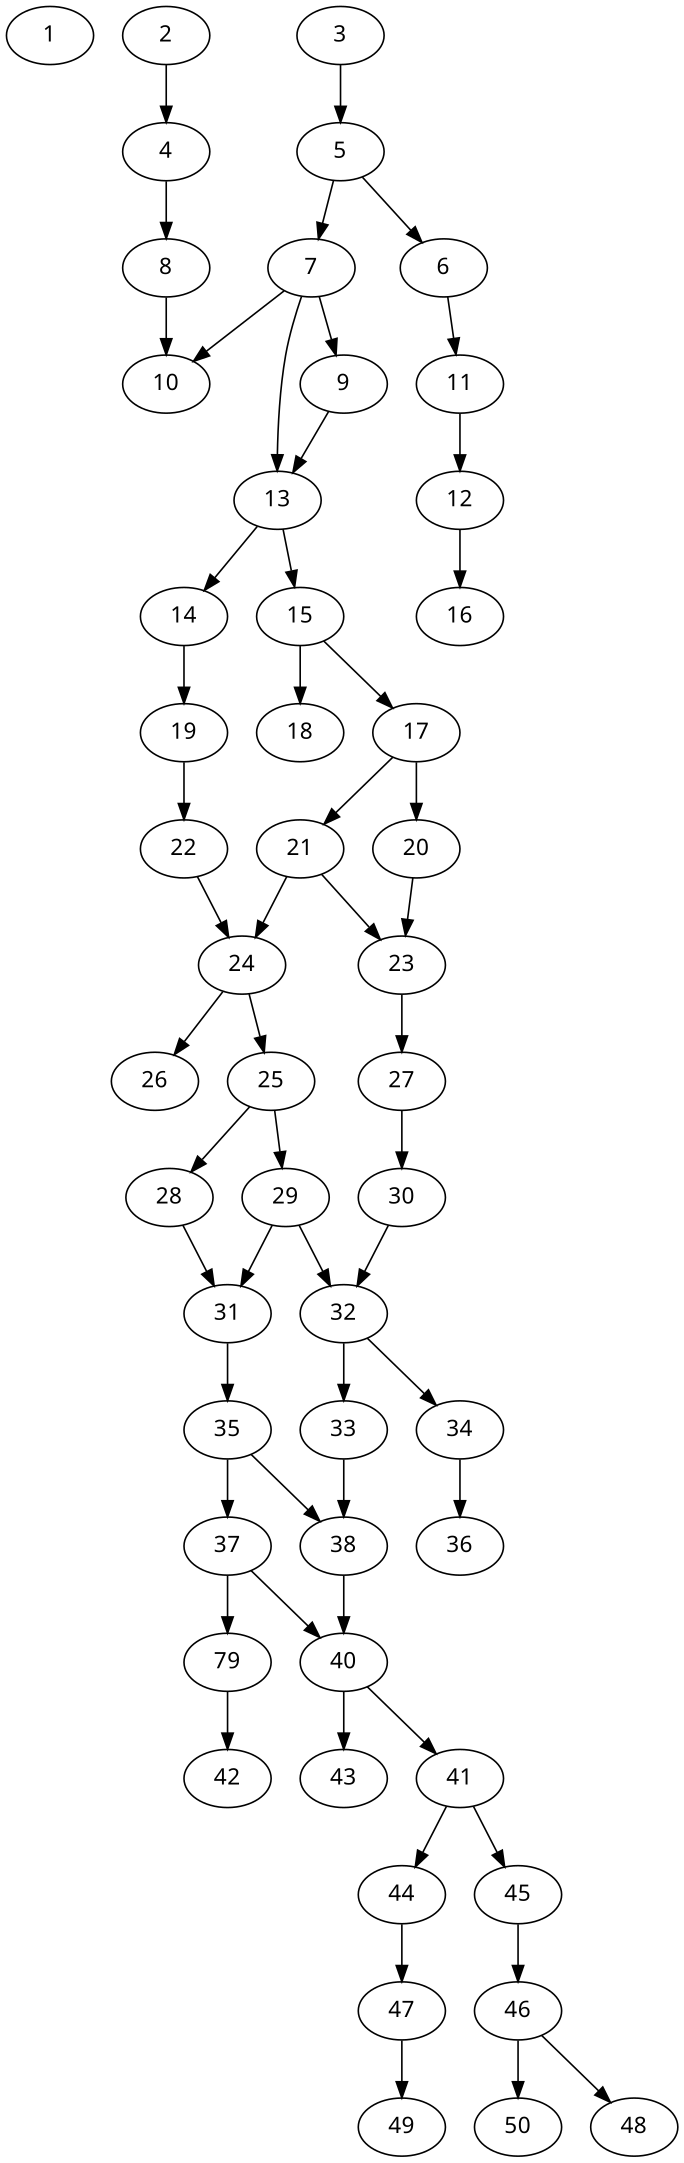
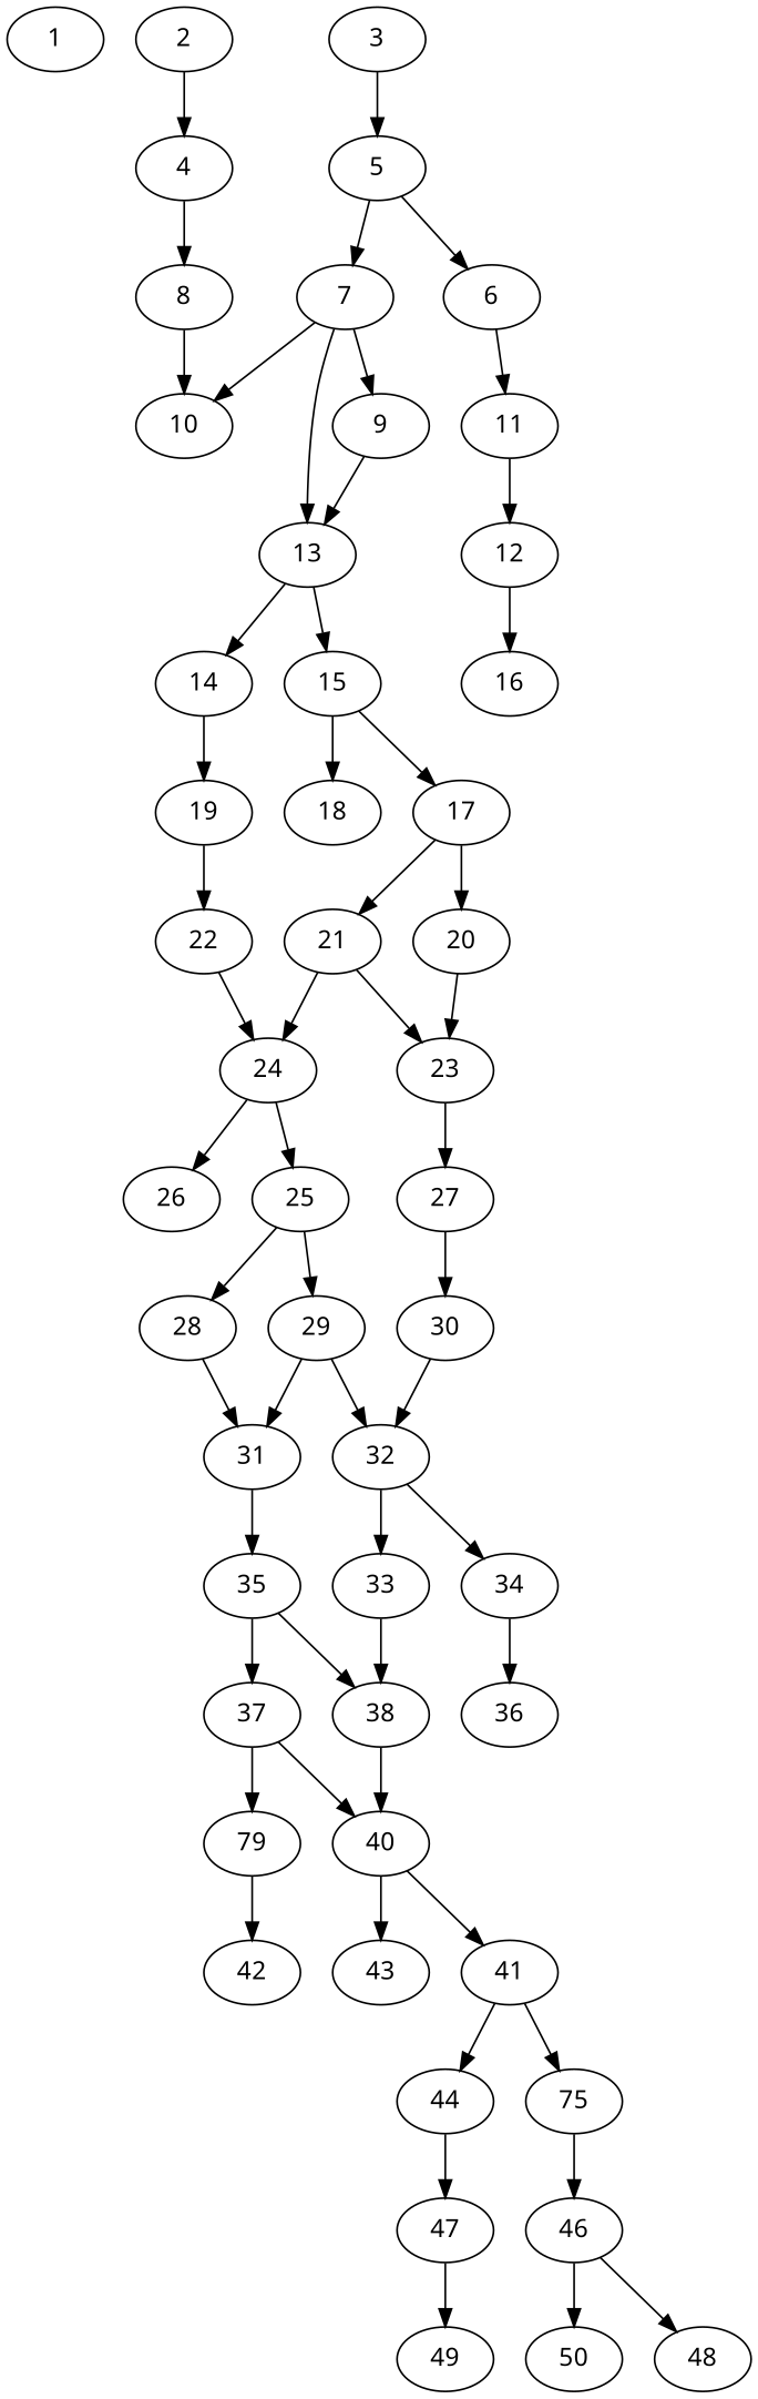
  digraph {
    fontname="Noto Sans"
    node [alpha=0.03 fontname="Noto Sans"]
    edge [fontname="Noto Sans"]
    1 [alpha=0.04 expect_size=46708736]
    2 [alpha=0.10 expect_size=51135488]
    4 [alpha=0.13 expect_size=5371904]
    8 [alpha=0.14 expect_size=43606016]
    10 [expect_size=19030016]
    3 [expect_size=14560256]
    5 [alpha=0.05 expect_size=33320960]
    6 [alpha=0.20 expect_size=20139008]
    7 [alpha=0.05 expect_size=16947200]
    11 [alpha=0.01 expect_size=8587264]
    9 [alpha=0.01 expect_size=34521088]
    13 [alpha=0.18 expect_size=41769984]
    12 [alpha=0.15 expect_size=18105344]
    14 [alpha=0.08 expect_size=49253376]
    15 [alpha=0.05 expect_size=33770496]
    16 [alpha=0.06 expect_size=46072832]
    19 [alpha=0.16 expect_size=42494976]
    17 [alpha=0.07 expect_size=45437952]
    18 [alpha=0.06 expect_size=8885248]
    22 [alpha=0.19 expect_size=9049088]
    20 [alpha=0.12 expect_size=44932096]
    21 [alpha=0.06 expect_size=5875712]
    24 [alpha=0.13 expect_size=41035776]
    23 [alpha=0.16 expect_size=45201408]
    27 [alpha=0.17 expect_size=40805376]
    25 [alpha=0.02 expect_size=12733440]
    26 [alpha=0.17 expect_size=25647104]
    30 [alpha=0.18 expect_size=14928896]
    28 [alpha=0.14 expect_size=9956352]
    29 [expect_size=23622656]
    32 [alpha=0.15 expect_size=10795008]
    31 [alpha=0.14 expect_size=44016640]
    35 [alpha=0.16 expect_size=29459456]
    33 [alpha=0.12 expect_size=8342528]
    34 [alpha=0.08 expect_size=45978624]
    38 [alpha=0.07 expect_size=21400576]
    37 [expect_size=27462656]
    36 [alpha=0.01 expect_size=34051072]
    40 [expect_size=13664256]
    n40 [alpha=0.07 expect_size=7041024 label=79]
    41 [alpha=0.19 expect_size=7870464]
    43 [alpha=0.13 expect_size=29117440]
    42 [alpha=0.18 expect_size=40190976]
    44 [expect_size=11176960]
-   45 [alpha=0.17 expect_size=30382080]
+   45 [alpha=0.17 expect_size=30382080 label=75]
    47 [alpha=0.16 expect_size=23524352]
    46 [alpha=0.19 expect_size=20887552]
    49 [alpha=0.02 expect_size=47865856]
    48 [alpha=0.15 expect_size=31302656]
    50 [alpha=0.13 expect_size=16094208]
    2 -> 4
    4 -> 8
    8 -> 10
    3 -> 5
    5 -> 6
    5 -> 7
    6 -> 11
    7 -> 10
    7 -> 9
    7 -> 13
    11 -> 12
    9 -> 13
    13 -> 14
    13 -> 15
    12 -> 16
    14 -> 19
    15 -> 17
    15 -> 18
    19 -> 22
    17 -> 20
    17 -> 21
    22 -> 24
    20 -> 23
    21 -> 24
    21 -> 23
    24 -> 25
    24 -> 26
    23 -> 27
    27 -> 30
    25 -> 28
    25 -> 29
    30 -> 32
    28 -> 31
    29 -> 32
    29 -> 31
    32 -> 33
    32 -> 34
    31 -> 35
    35 -> 38
    35 -> 37
    33 -> 38
    34 -> 36
    38 -> 40
    37 -> 40
    37 -> n40
    40 -> 41
    40 -> 43
    n40 -> 42
    41 -> 44
    41 -> 45
    44 -> 47
    45 -> 46
    47 -> 49
    46 -> 48
    46 -> 50
  }
